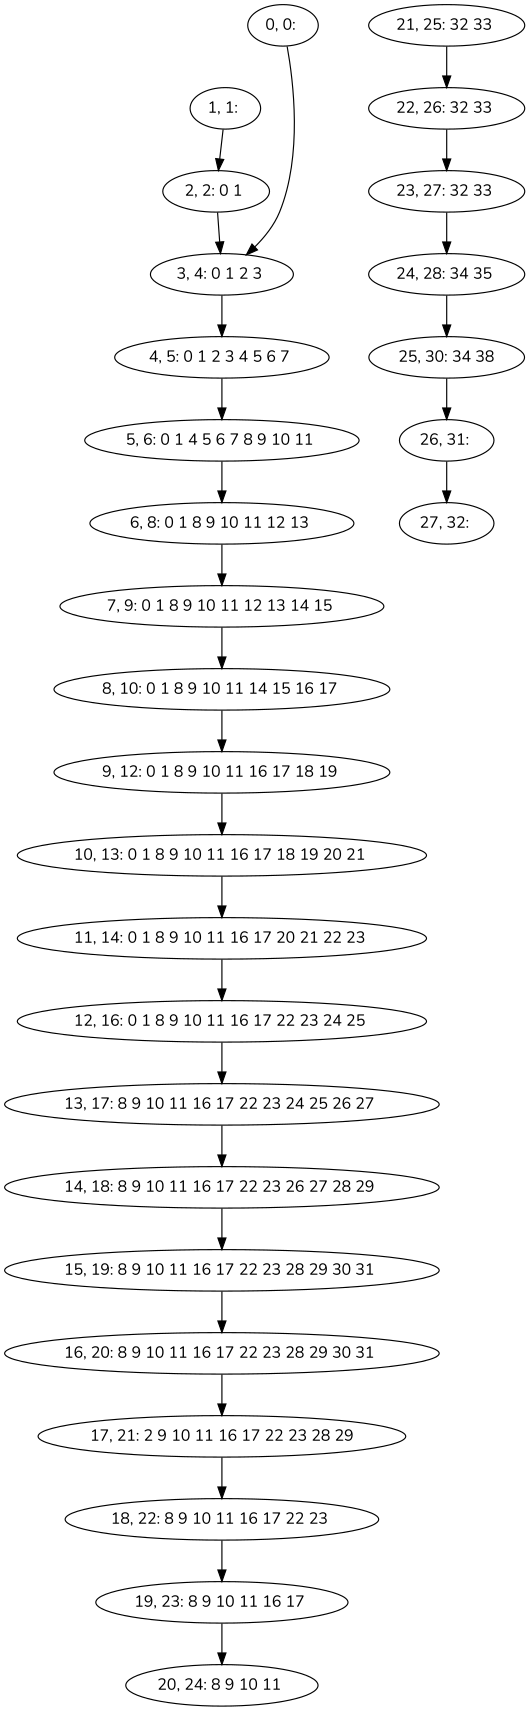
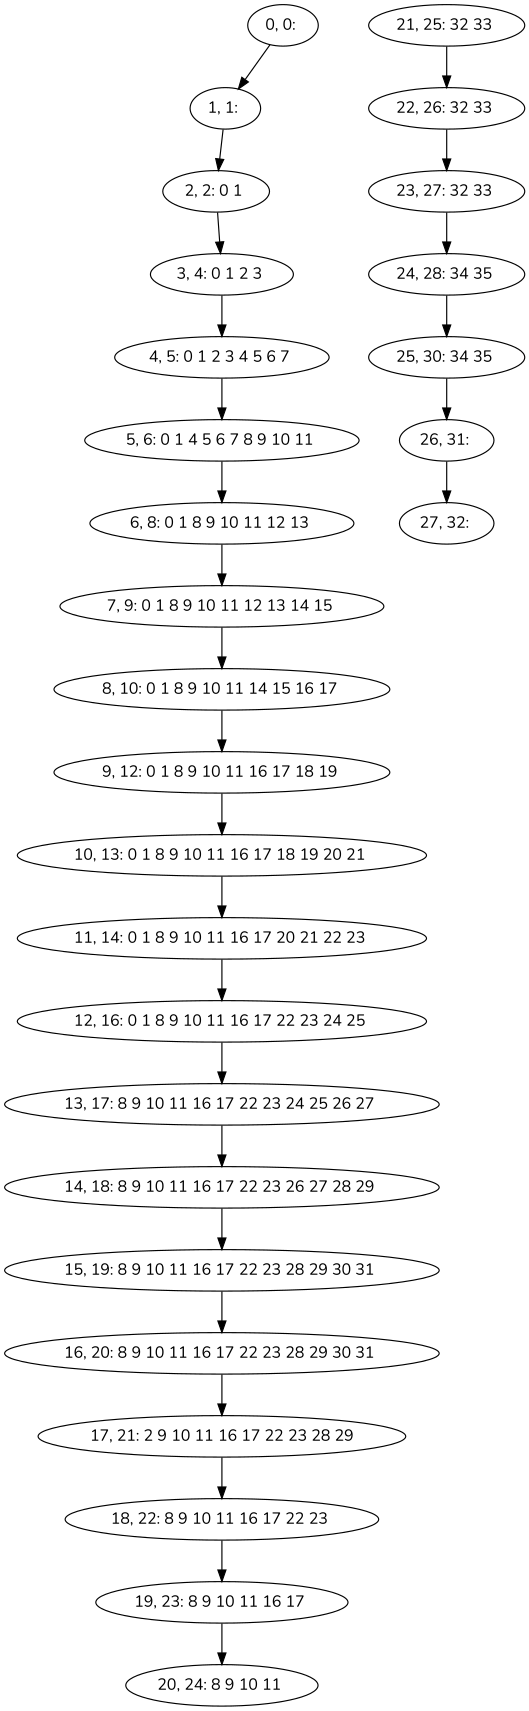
  digraph {
    fontname=Nunito
    node [fontname=Nunito]
    edge [fontname=Nunito]
    n1 [label="0, 0: "]
    n2 [label="1, 1: "]
    n3 [label="2, 2: 0 1 "]
    n4 [label="3, 4: 0 1 2 3 "]
    n5 [label="4, 5: 0 1 2 3 4 5 6 7 "]
    n6 [label="5, 6: 0 1 4 5 6 7 8 9 10 11 "]
    n7 [label="6, 8: 0 1 8 9 10 11 12 13 "]
    n8 [label="7, 9: 0 1 8 9 10 11 12 13 14 15 "]
    n9 [label="8, 10: 0 1 8 9 10 11 14 15 16 17 "]
    n10 [label="9, 12: 0 1 8 9 10 11 16 17 18 19 "]
    n11 [label="10, 13: 0 1 8 9 10 11 16 17 18 19 20 21 "]
    n12 [label="11, 14: 0 1 8 9 10 11 16 17 20 21 22 23 "]
    n13 [label="12, 16: 0 1 8 9 10 11 16 17 22 23 24 25 "]
    n14 [label="13, 17: 8 9 10 11 16 17 22 23 24 25 26 27 "]
    n15 [label="14, 18: 8 9 10 11 16 17 22 23 26 27 28 29 "]
    n16 [label="15, 19: 8 9 10 11 16 17 22 23 28 29 30 31 "]
    n17 [label="16, 20: 8 9 10 11 16 17 22 23 28 29 30 31 "]
    n18 [label="17, 21: 2 9 10 11 16 17 22 23 28 29"]
    n19 [label="18, 22: 8 9 10 11 16 17 22 23 "]
    n20 [label="19, 23: 8 9 10 11 16 17 "]
    n21 [label="20, 24: 8 9 10 11 "]
    n22 [label="21, 25: 32 33 "]
    n23 [label="22, 26: 32 33 "]
    n24 [label="23, 27: 32 33 "]
    n25 [label="24, 28: 34 35 "]
-   n26 [label="25, 30: 34 38"]
+   n26 [label="25, 30: 34 35 "]
    n27 [label="26, 31: "]
    n28 [label="27, 32: "]
-   n1 -> n4
+   n1 -> n2
    n2 -> n3
    n3 -> n4
    n4 -> n5
    n5 -> n6
    n6 -> n7
    n7 -> n8
    n8 -> n9
    n9 -> n10
    n10 -> n11
    n11 -> n12
    n12 -> n13
    n13 -> n14
    n14 -> n15
    n15 -> n16
    n16 -> n17
    n17 -> n18
    n18 -> n19
    n19 -> n20
    n20 -> n21
    n22 -> n23
    n23 -> n24
    n24 -> n25
    n25 -> n26
    n26 -> n27
    n27 -> n28
  }
